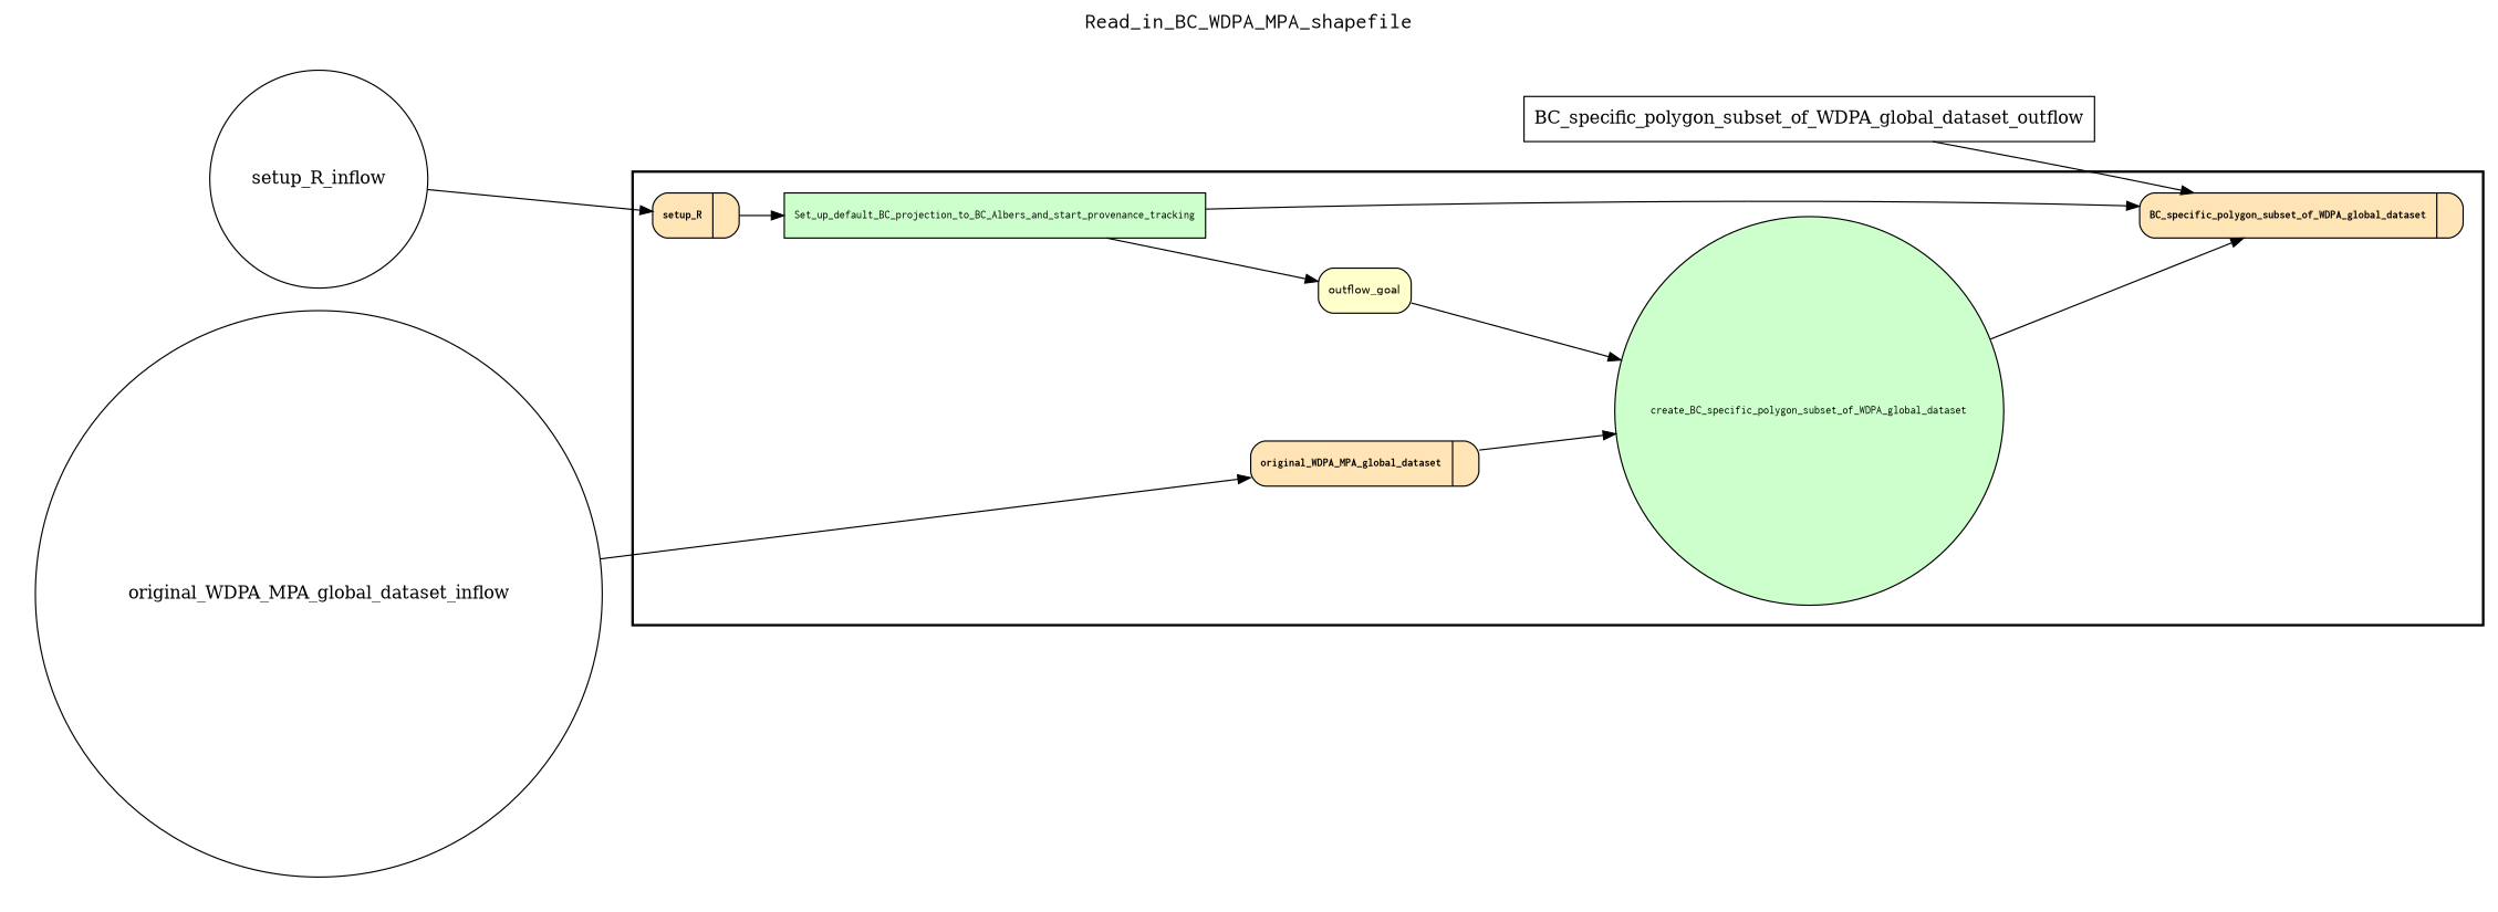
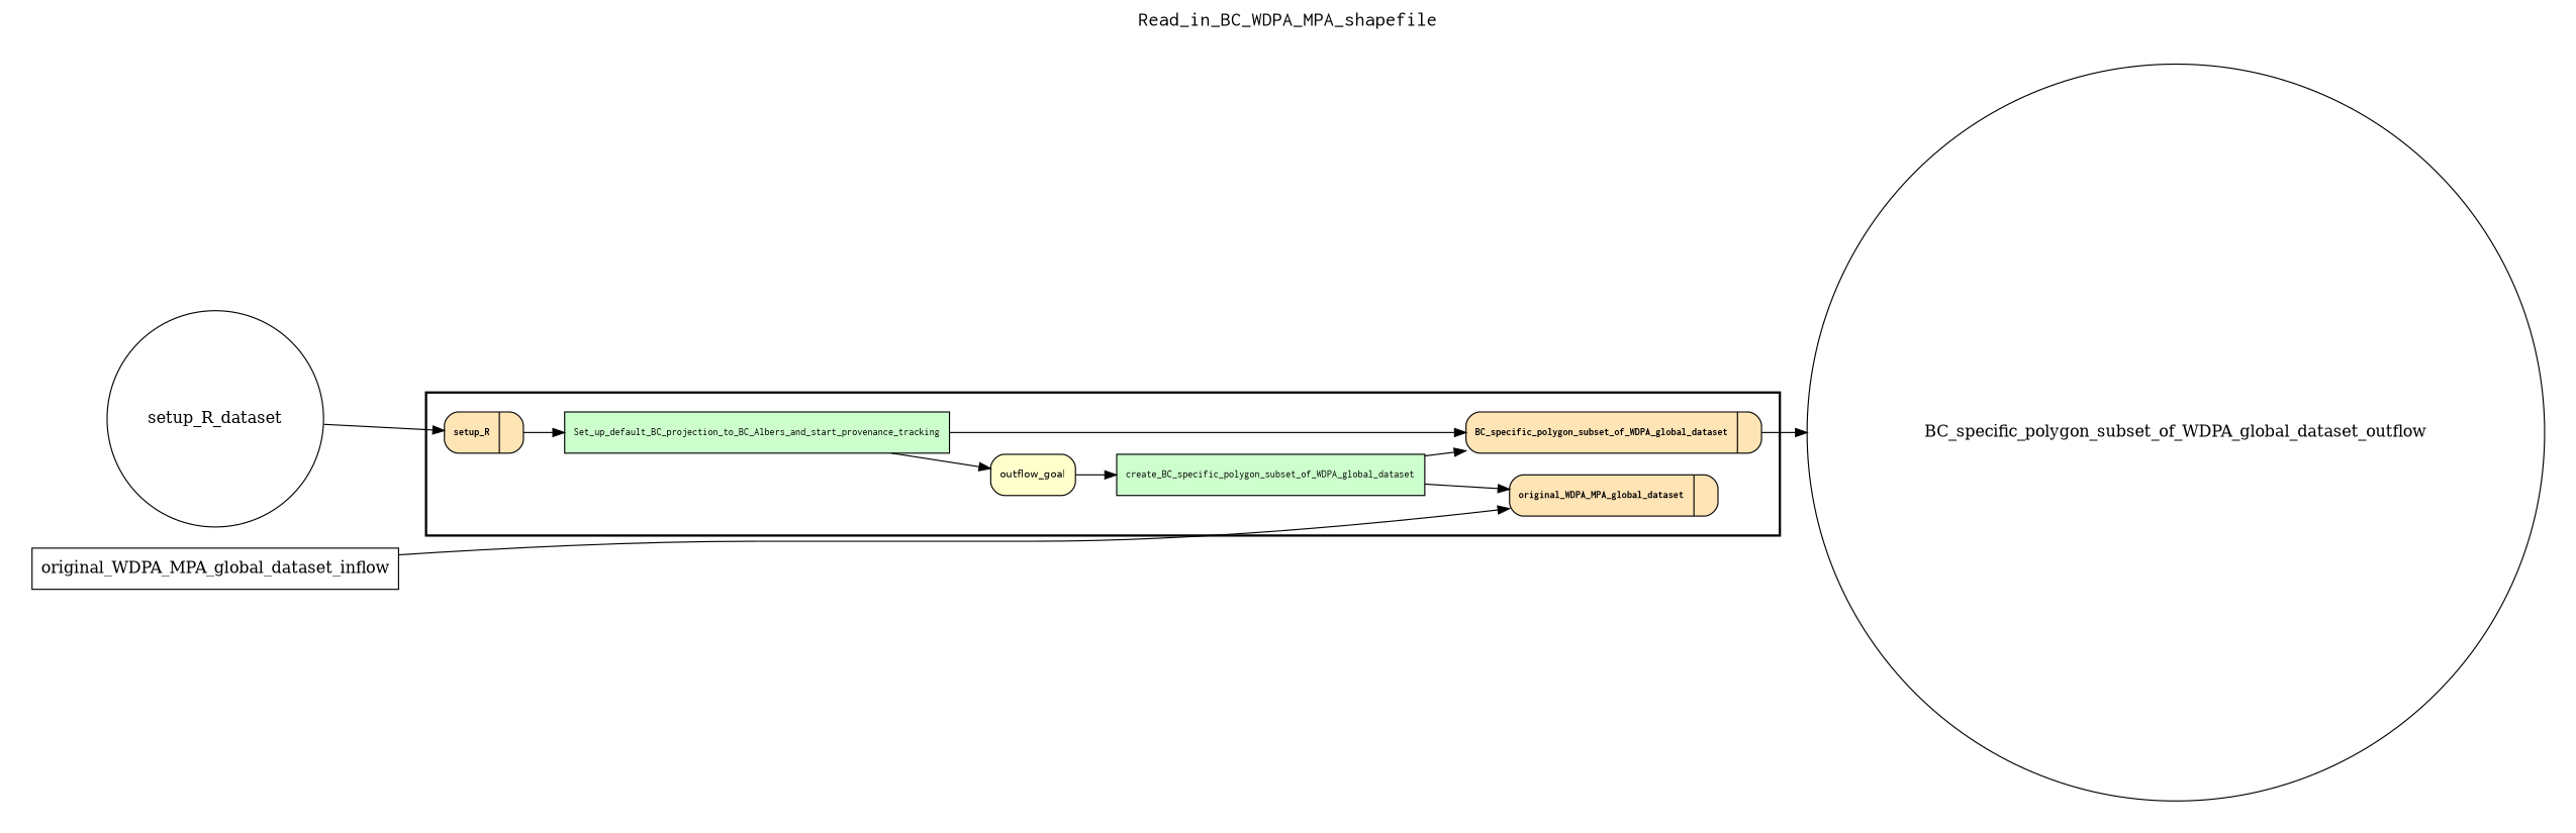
  digraph {
    fontname=Courier
    fontsize=18
    label=Read_in_BC_WDPA_MPA_shapefile
    labelloc=t
    rankdir=LR
    node [fillcolor="#FFE4B5" fontsize=9 peripheries=1 shape=box style="rounded,filled"]
    Set_up_default_BC_projection_to_BC_Albers_and_start_provenance_tracking [fillcolor="#CCFFCC" fontname=Courier style=filled]
-   create_BC_specific_polygon_subset_of_WDPA_global_dataset [fillcolor="#CCFFCC" fontname=Courier shape=circle style=filled]
+   create_BC_specific_polygon_subset_of_WDPA_global_dataset [fillcolor="#CCFFCC" fontname=Courier style=filled]
    n3 [fontname="Courier-Bold" label="{<f0> setup_R |<f1>}" rankdir=LR shape=record]
    n4 [fontname="Courier-Bold" label="{<f0> original_WDPA_MPA_global_dataset |<f1>}" rankdir=LR shape=record]
    n5 [fillcolor="#FFFFCC" fontname=Helvetica label=outflow_goal]
    n6 [fontname="Courier-Bold" label="{<f0> BC_specific_polygon_subset_of_WDPA_global_dataset |<f1>}" rankdir=LR shape=record]
-   setup_R_inflow [fillcolor="#FFFFFF" shape=circle width=0.2 fontsize="" style=""]
-   original_WDPA_MPA_global_dataset_inflow [fillcolor="#FFFFFF" shape=circle width=0.2 fontsize="" style=""]
-   BC_specific_polygon_subset_of_WDPA_global_dataset_outflow [fillcolor="#FFFFFF" width=0.2 fontsize="" style=""]
+   setup_R_inflow [fillcolor="#FFFFFF" shape=circle width=0.2 label=setup_R_dataset fontsize="" style=""]
+   original_WDPA_MPA_global_dataset_inflow [fillcolor="#FFFFFF" width=0.2 fontsize="" style=""]
+   BC_specific_polygon_subset_of_WDPA_global_dataset_outflow [fillcolor="#FFFFFF" shape=circle width=0.2 fontsize="" style=""]
    subgraph cluster_1 {
      color=black
      label=""
      penwidth=2
      subgraph cluster_2 {
        color=white
        label=""
        penwidth=2
        Set_up_default_BC_projection_to_BC_Albers_and_start_provenance_tracking
        create_BC_specific_polygon_subset_of_WDPA_global_dataset
        n3
        n4
        n5
        n6
      }
    }
    subgraph cluster_3 {
      color=white
      label=""
      penwidth=2
      subgraph cluster_4 {
        color=white
        label=""
        penwidth=2
        setup_R_inflow
        original_WDPA_MPA_global_dataset_inflow
      }
    }
    subgraph cluster_5 {
      color=white
      label=""
      penwidth=2
      subgraph cluster_6 {
        color=white
        label=""
        penwidth=2
        BC_specific_polygon_subset_of_WDPA_global_dataset_outflow
      }
    }
    Set_up_default_BC_projection_to_BC_Albers_and_start_provenance_tracking -> n5
    Set_up_default_BC_projection_to_BC_Albers_and_start_provenance_tracking -> n6
    create_BC_specific_polygon_subset_of_WDPA_global_dataset -> n6
    n3 -> Set_up_default_BC_projection_to_BC_Albers_and_start_provenance_tracking
-   n4 -> create_BC_specific_polygon_subset_of_WDPA_global_dataset
+   create_BC_specific_polygon_subset_of_WDPA_global_dataset -> n4
    n5 -> create_BC_specific_polygon_subset_of_WDPA_global_dataset
-   BC_specific_polygon_subset_of_WDPA_global_dataset_outflow -> n6
+   n6 -> BC_specific_polygon_subset_of_WDPA_global_dataset_outflow
    setup_R_inflow -> n3
    original_WDPA_MPA_global_dataset_inflow -> n4
  }
